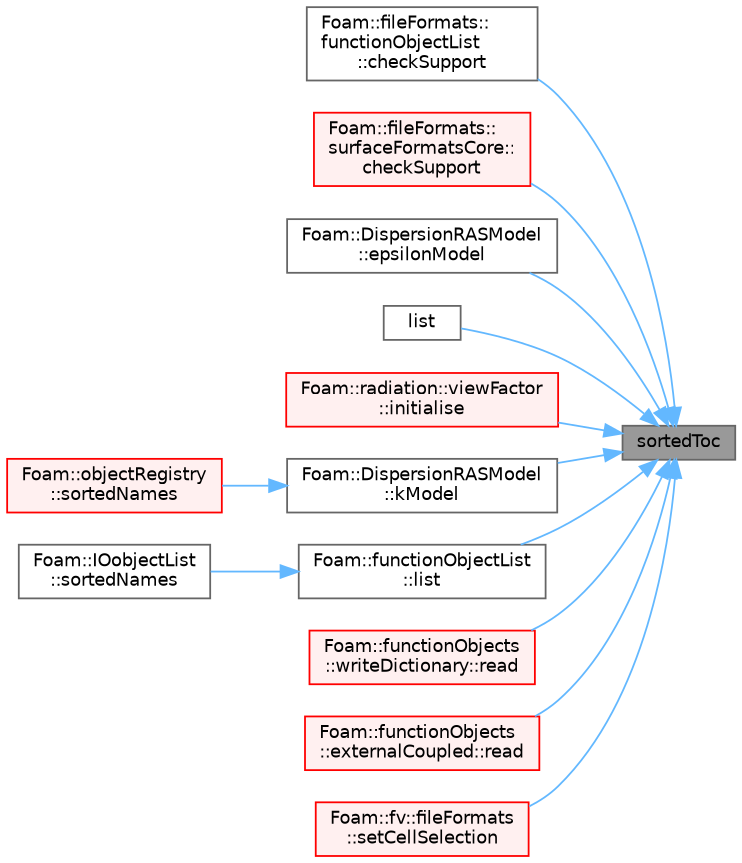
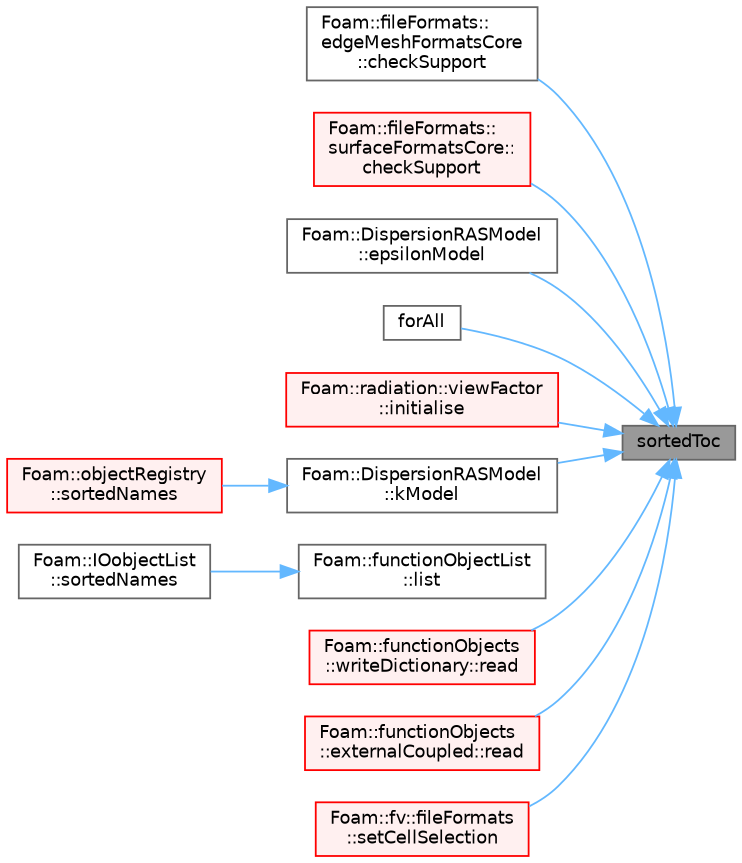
  digraph {
    rankdir=RL
    node [color=grey40 fillcolor=white fontname=Helvetica fontsize=10 shape=box style=filled]
    edge [color=steelblue1 dir=back fontname=Helvetica fontsize=10 labelfontname=Helvetica labelfontsize=10 style=solid]
    n1 [color=gray40 fillcolor=grey60 fontcolor=black height=0.2 label=sortedToc width=0.4]
-   n2 [height=0.2 label="Foam::fileFormats::\lfunctionObjectList\l::checkSupport" width=0.4]
+   n2 [height=0.2 label="Foam::fileFormats::\ledgeMeshFormatsCore\l::checkSupport" width=0.4]
    n3 [color=red fillcolor="#FFF0F0" height=0.2 label="Foam::fileFormats::\lsurfaceFormatsCore::\lcheckSupport" width=0.4]
    n4 [height=0.2 label="Foam::DispersionRASModel\l::epsilonModel" width=0.4]
-   n5 [height=0.2 label=list width=0.4]
+   n5 [height=0.2 label=forAll width=0.4]
    n6 [color=red fillcolor="#FFF0F0" height=0.2 label="Foam::radiation::viewFactor\l::initialise" width=0.4]
    n7 [height=0.2 label="Foam::DispersionRASModel\l::kModel" width=0.4]
    n8 [height=0.2 label="Foam::functionObjectList\l::list" width=0.4]
    n9 [color=red fillcolor="#FFF0F0" height=0.2 label="Foam::functionObjects\l::writeDictionary::read" width=0.4]
    n10 [color=red fillcolor="#FFF0F0" height=0.2 label="Foam::functionObjects\l::externalCoupled::read" width=0.4]
    n11 [color=red fillcolor="#FFF0F0" height=0.2 label="Foam::fv::fileFormats\l::setCellSelection" width=0.4]
    n12 [color=red fillcolor="#FFF0F0" height=0.2 label="Foam::objectRegistry\l::sortedNames" width=0.4]
    n13 [height=0.2 label="Foam::IOobjectList\l::sortedNames" width=0.4]
    n1 -> n2
    n1 -> n3
    n1 -> n4
    n1 -> n5
    n1 -> n6
    n1 -> n7
-   n1 -> n8
    n1 -> n9
    n1 -> n10
    n1 -> n11
    n7 -> n12
    n8 -> n13
  }
